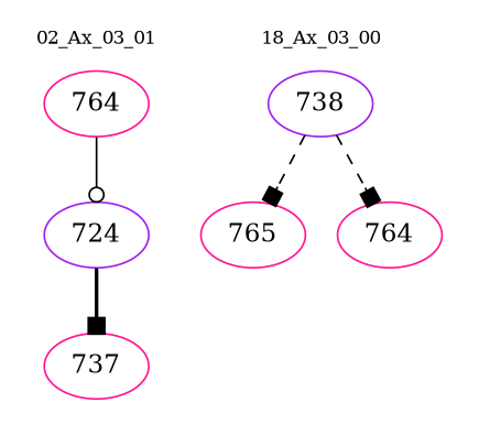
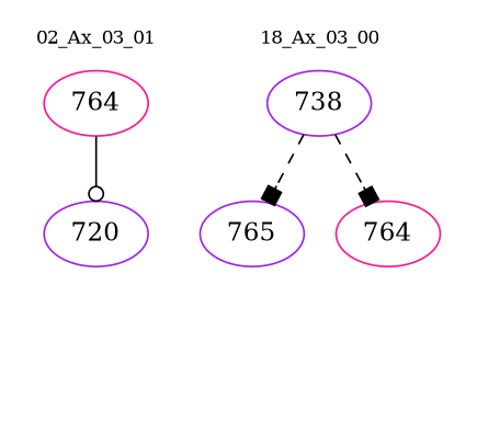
  digraph {
    node [color=deeppink]
    edge [arrowhead=box color=black style=dashed]
    n1 [label=764]
-   n2 [color=purple label=724]
-   n3 [label=737]
-   n4 [label=765]
+   n2 [color=purple label=720]
+   n4 [color=purple label=765]
    n5 [color=purple label=738]
    n6 [label=764]
    subgraph cluster_1 {
      color=white
      fontsize=10
      label="02_Ax_03_01"
      n1
      n2
-     n3
    }
    subgraph cluster_2 {
      color=white
      fontsize=10
      label="18_Ax_03_00"
      n4
      n5
      n6
    }
    n1 -> n2 [arrowhead=odot style=solid]
-   n2 -> n3 [style=bold]
    n5 -> n4
    n5 -> n6
  }
